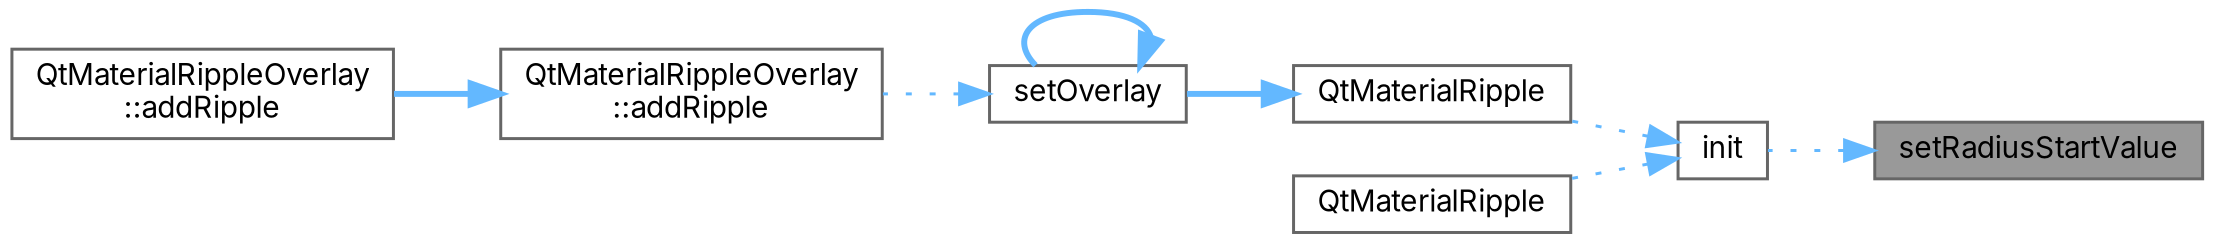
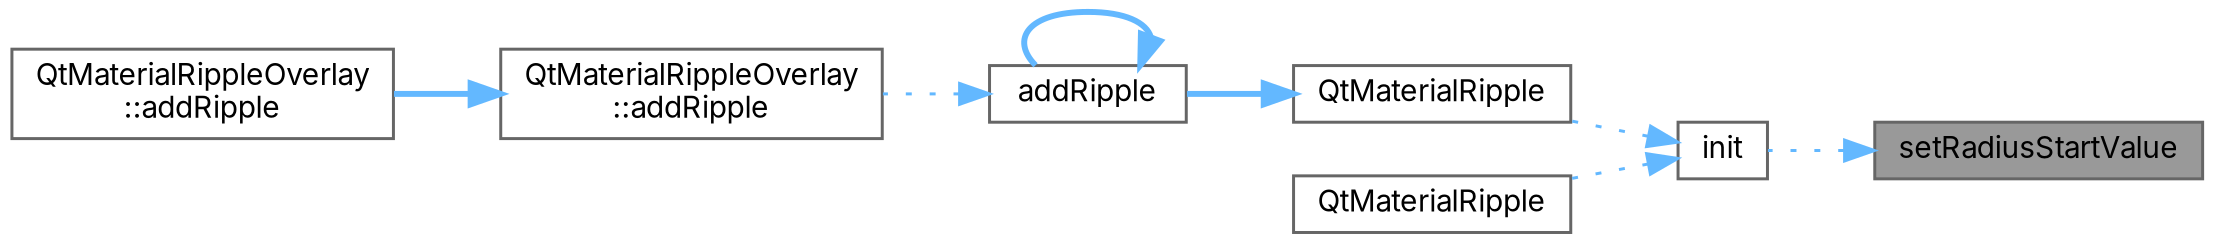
  digraph {
    fontname=Inter
    rankdir=RL
    node [color=grey40 fillcolor=white fontname=Inter fontsize=10 shape=box style=filled]
    edge [color=steelblue1 dir=back fontname=Inter fontsize=10 labelfontname=Helvetica labelfontsize=10 style=dotted]
    n1 [color=gray40 fillcolor=grey60 fontcolor=black height=0.2 label=setRadiusStartValue width=0.4]
    n2 [height=0.2 label=init width=0.4]
    n3 [height=0.2 label=QtMaterialRipple width=0.4]
    n4 [height=0.2 label=QtMaterialRipple width=0.4]
-   n5 [height=0.2 label=setOverlay width=0.4]
+   n5 [height=0.2 label=addRipple width=0.4]
    n6 [height=0.2 label="QtMaterialRippleOverlay\l::addRipple" width=0.4]
    n7 [height=0.2 label="QtMaterialRippleOverlay\l::addRipple" width=0.4]
    n1 -> n2
    n2 -> n3
    n2 -> n4
    n3 -> n5 [style=bold]
    n5 -> n5 [style=bold]
    n5 -> n6
    n6 -> n7 [style=bold]
  }
